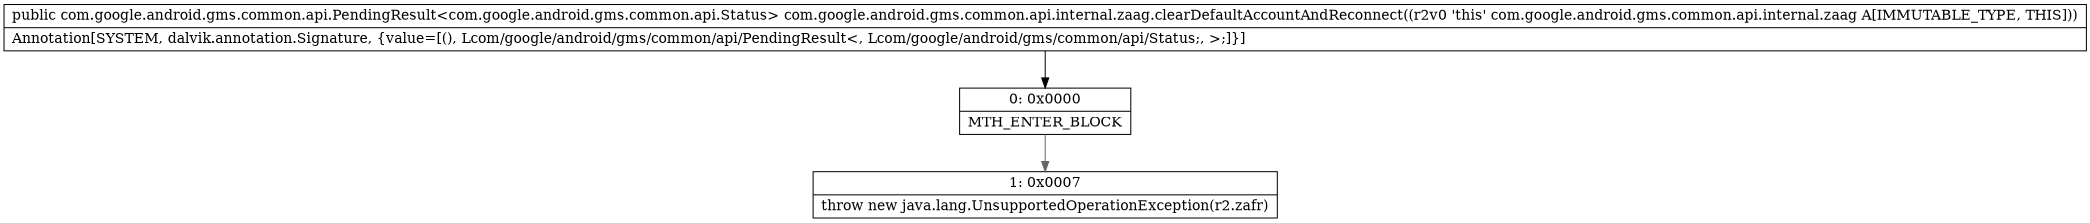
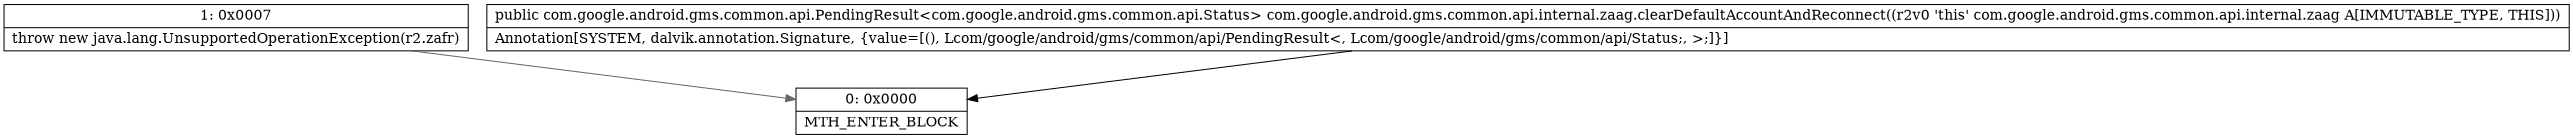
  digraph {
    node [shape=record]
    edge [style=solid]
    n1 [label="{0\:\ 0x0000|MTH_ENTER_BLOCK\l}"]
    n2 [label="{1\:\ 0x0007|throw new java.lang.UnsupportedOperationException(r2.zafr)\l}"]
    n3 [label="{public com.google.android.gms.common.api.PendingResult\<com.google.android.gms.common.api.Status\> com.google.android.gms.common.api.internal.zaag.clearDefaultAccountAndReconnect((r2v0 'this' com.google.android.gms.common.api.internal.zaag A[IMMUTABLE_TYPE, THIS]))  | Annotation[SYSTEM, dalvik.annotation.Signature, \{value=[(), Lcom\/google\/android\/gms\/common\/api\/PendingResult\<, Lcom\/google\/android\/gms\/common\/api\/Status;, \>;]\}]\l}"]
-   n1 -> n2 [color=gray40]
+   n2 -> n1 [color=gray40]
    n3 -> n1 [color=black]
  }
